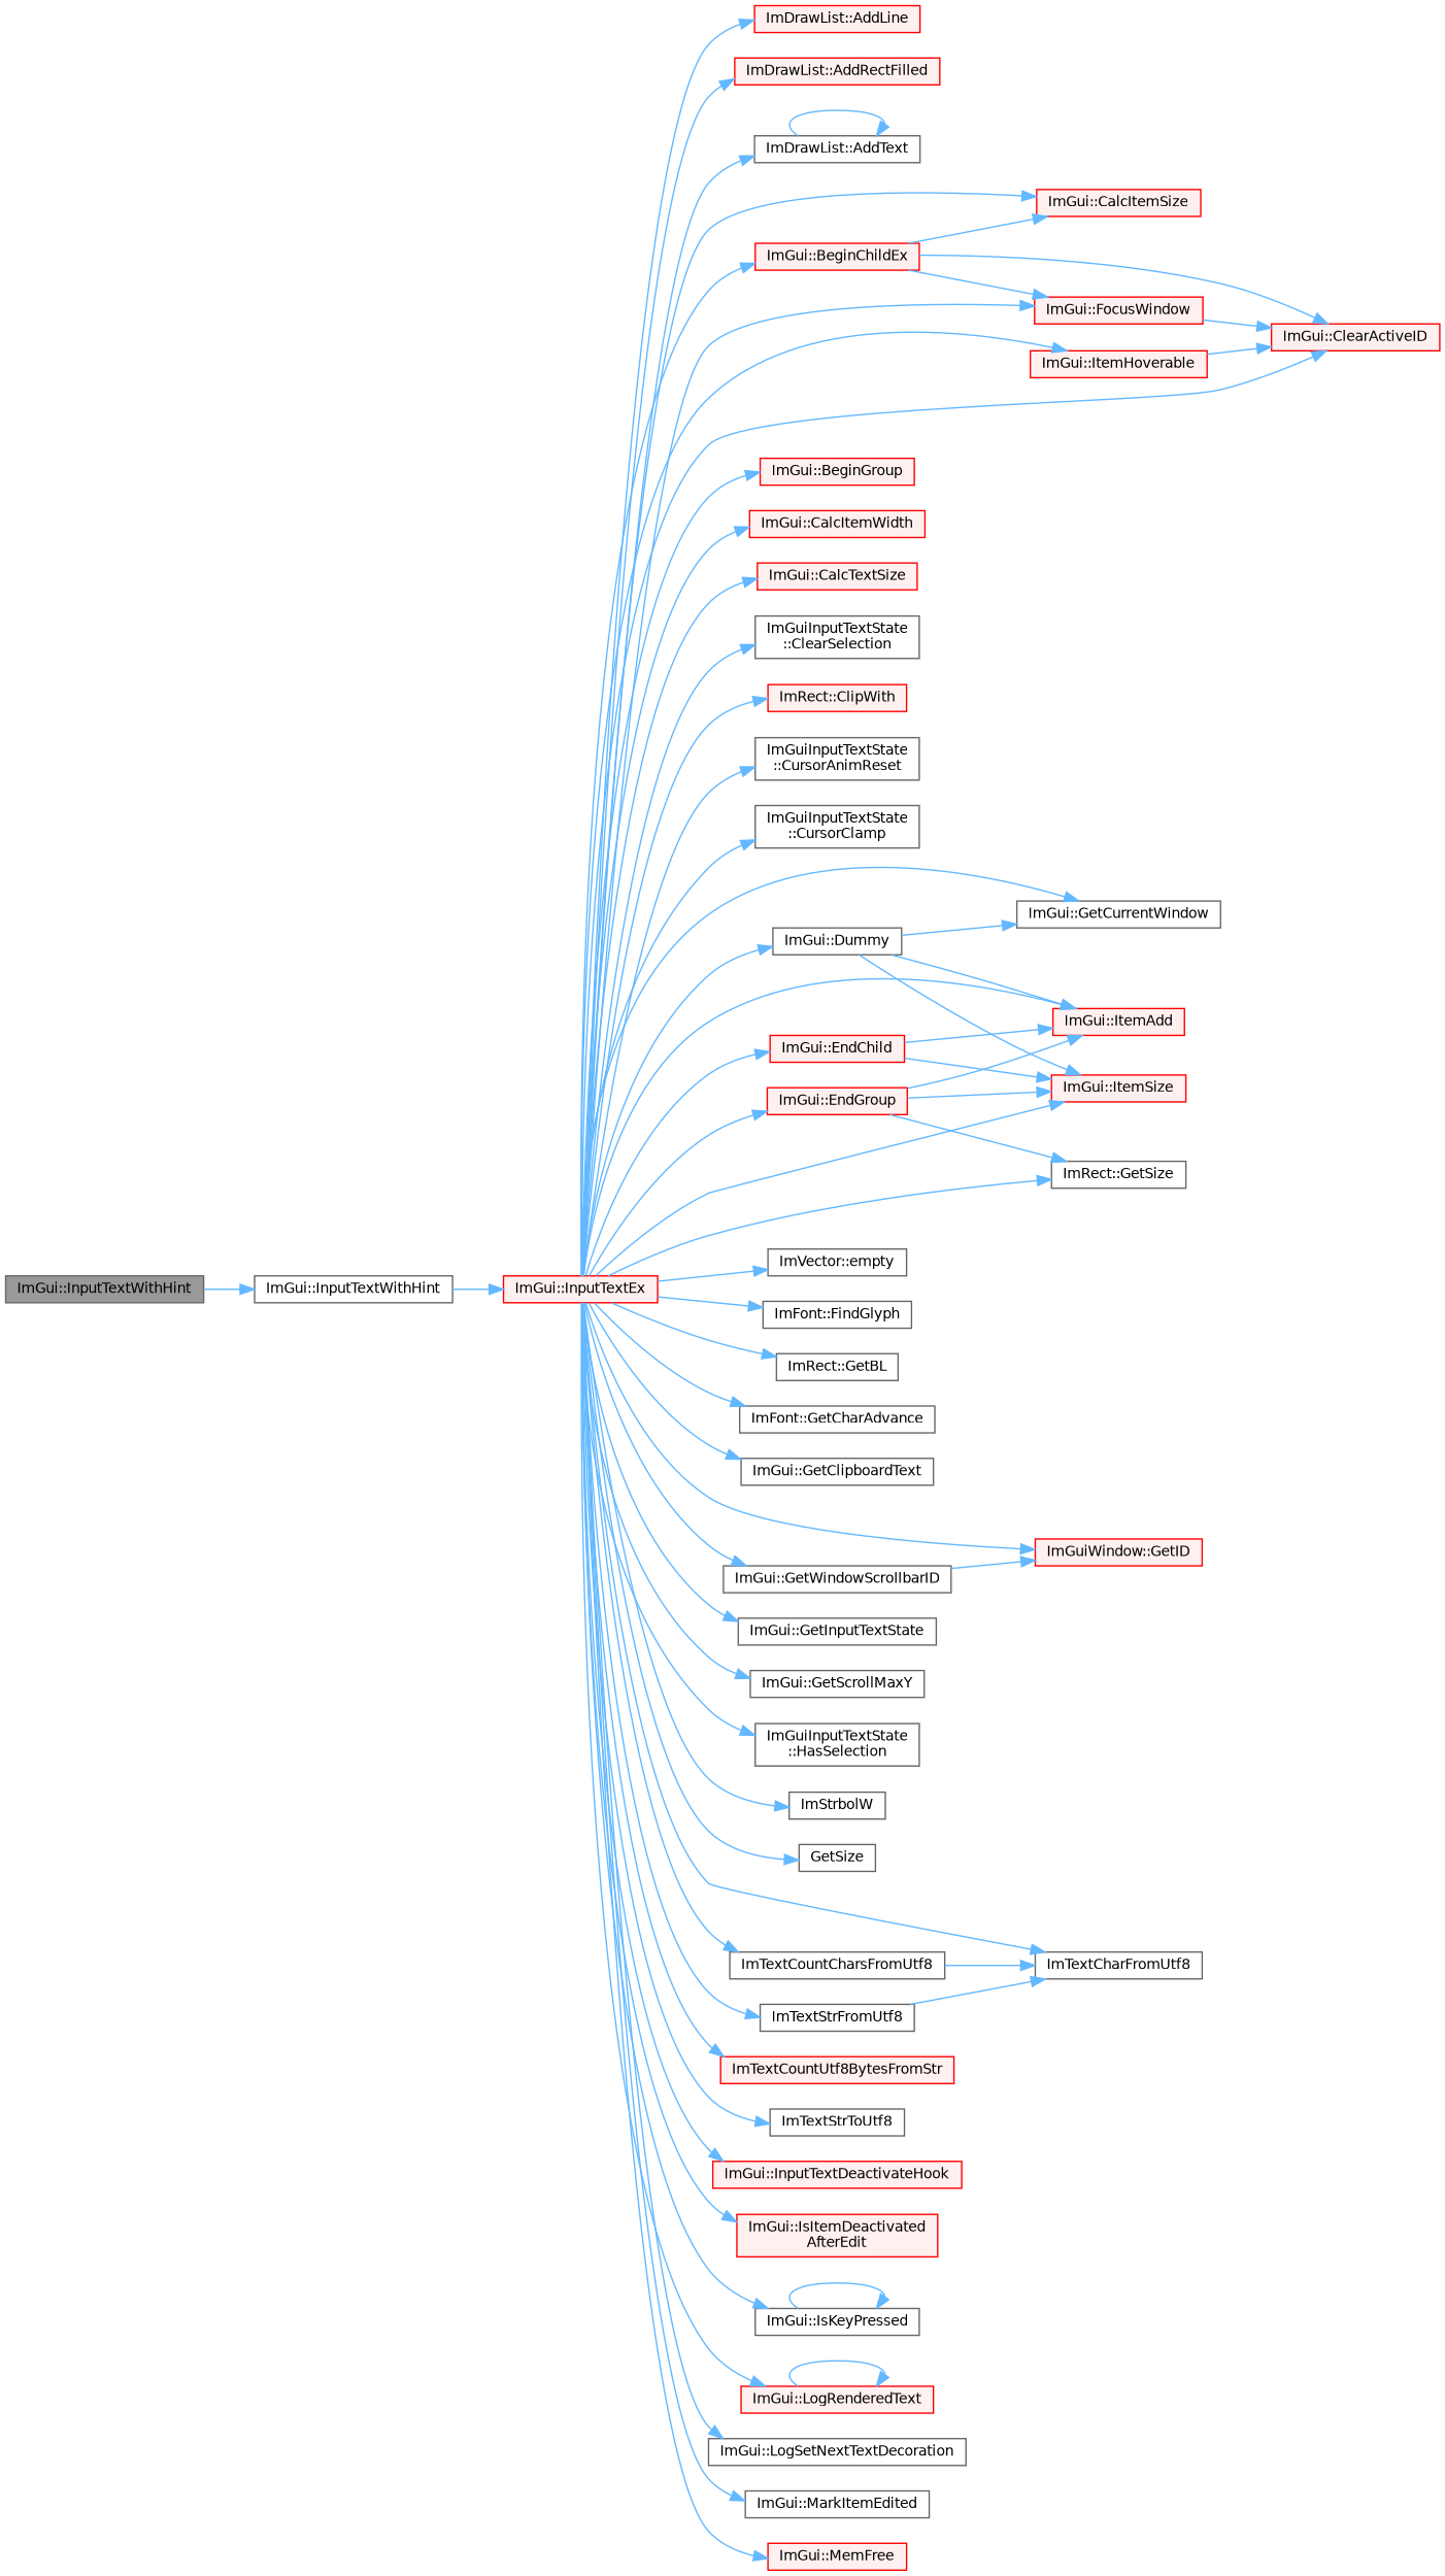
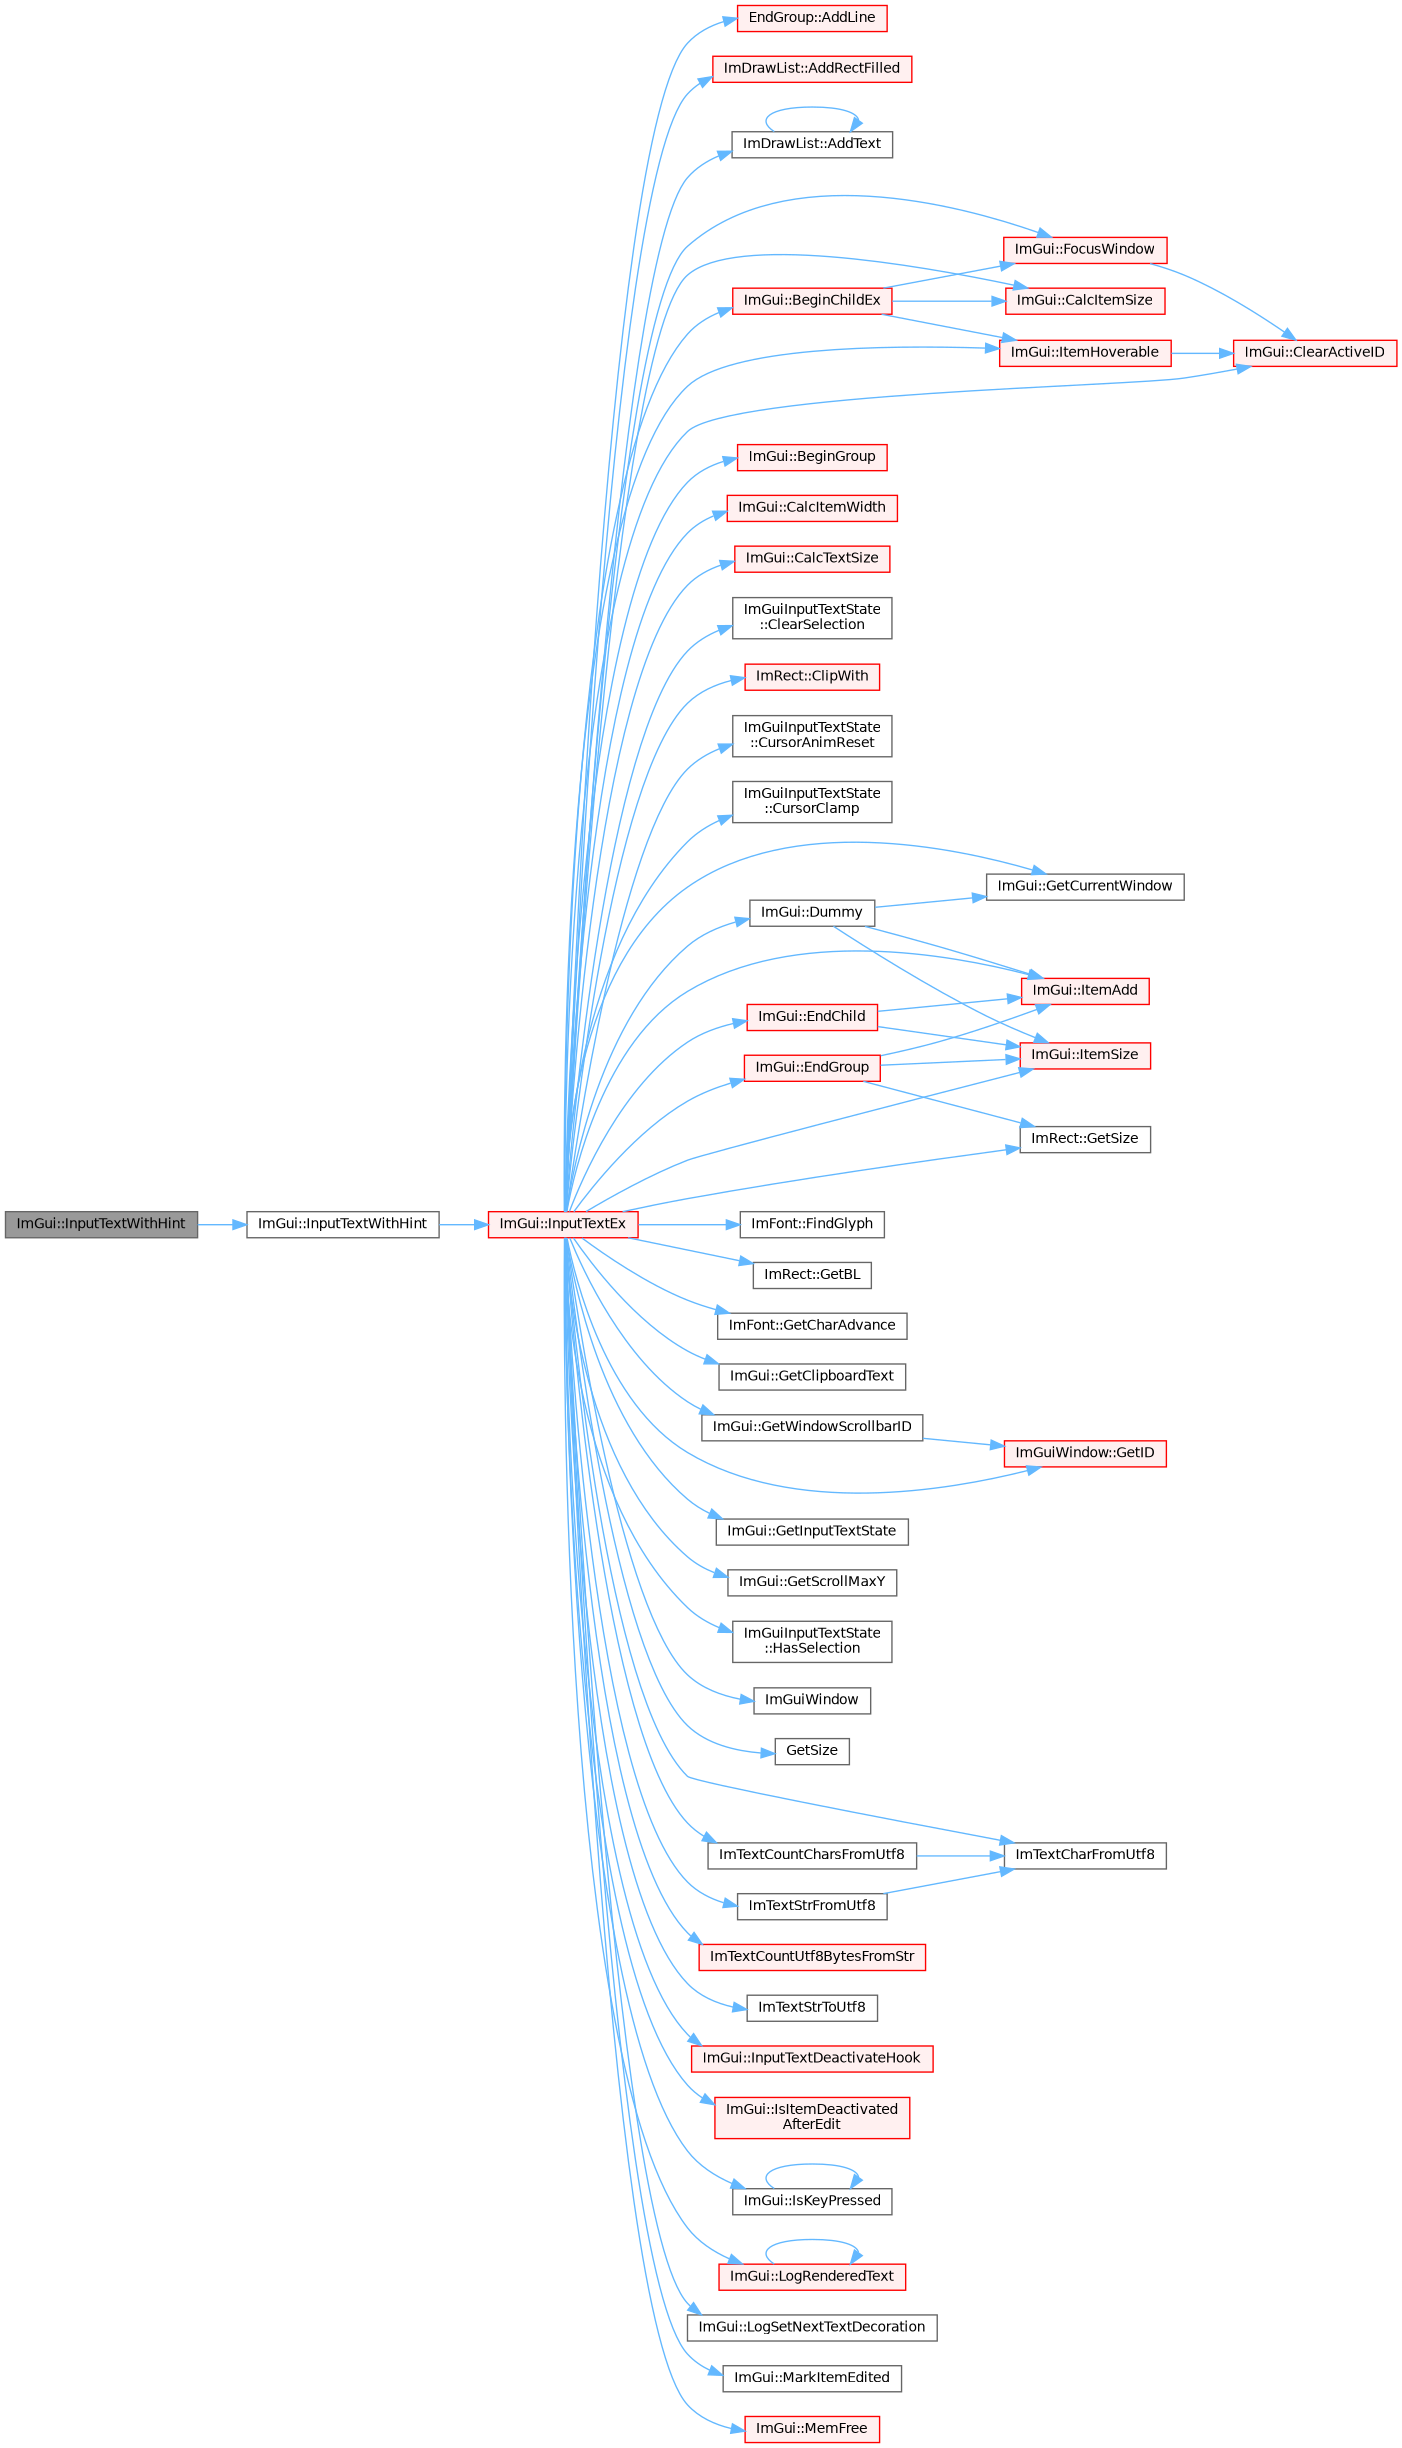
  digraph {
    rankdir=LR
    node [color=grey40 fillcolor=white fontname=Helvetica fontsize=10 shape=box style=filled]
    edge [color=steelblue1 fontname=Helvetica fontsize=10 labelfontname=Helvetica labelfontsize=10 style=solid]
    n1 [color=gray40 fillcolor=grey60 fontcolor=black height=0.2 label="ImGui::InputTextWithHint" width=0.4]
    n2 [height=0.2 label="ImGui::InputTextWithHint" width=0.4]
    n3 [color=red fillcolor="#FFF0F0" height=0.2 label="ImGui::InputTextEx" width=0.4]
-   n4 [color=red fillcolor="#FFF0F0" height=0.2 label="ImDrawList::AddLine" width=0.4]
+   n4 [color=red fillcolor="#FFF0F0" height=0.2 label="EndGroup::AddLine" width=0.4]
    n5 [color=red fillcolor="#FFF0F0" height=0.2 label="ImDrawList::AddRectFilled" width=0.4]
    n6 [height=0.2 label="ImDrawList::AddText" width=0.4]
    n7 [color=red fillcolor="#FFF0F0" height=0.2 label="ImGui::BeginChildEx" width=0.4]
    n8 [color=red fillcolor="#FFF0F0" height=0.2 label="ImGui::CalcItemSize" width=0.4]
    n9 [color=red fillcolor="#FFF0F0" height=0.2 label="ImGui::ClearActiveID" width=0.4]
    n10 [color=red fillcolor="#FFF0F0" height=0.2 label="ImGui::FocusWindow" width=0.4]
    n11 [color=red fillcolor="#FFF0F0" height=0.2 label="ImGui::BeginGroup" width=0.4]
    n12 [color=red fillcolor="#FFF0F0" height=0.2 label="ImGui::CalcItemWidth" width=0.4]
    n13 [color=red fillcolor="#FFF0F0" height=0.2 label="ImGui::CalcTextSize" width=0.4]
    n14 [height=0.2 label="ImGuiInputTextState\l::ClearSelection" width=0.4]
    n15 [color=red fillcolor="#FFF0F0" height=0.2 label="ImRect::ClipWith" width=0.4]
    n16 [height=0.2 label="ImGuiInputTextState\l::CursorAnimReset" width=0.4]
    n17 [height=0.2 label="ImGuiInputTextState\l::CursorClamp" width=0.4]
    n18 [height=0.2 label="ImGui::Dummy" width=0.4]
    n19 [height=0.2 label="ImGui::GetCurrentWindow" width=0.4]
    n20 [color=red fillcolor="#FFF0F0" height=0.2 label="ImGui::ItemAdd" width=0.4]
    n21 [color=red fillcolor="#FFF0F0" height=0.2 label="ImGui::ItemSize" width=0.4]
-   n22 [height=0.2 label="ImVector::empty" width=0.4]
    n23 [color=red fillcolor="#FFF0F0" height=0.2 label="ImGui::EndChild" width=0.4]
    n24 [color=red fillcolor="#FFF0F0" height=0.2 label="ImGui::EndGroup" width=0.4]
    n25 [height=0.2 label="ImRect::GetSize" width=0.4]
    n26 [height=0.2 label="ImFont::FindGlyph" width=0.4]
    n27 [height=0.2 label="ImRect::GetBL" width=0.4]
    n28 [height=0.2 label="ImFont::GetCharAdvance" width=0.4]
    n29 [height=0.2 label="ImGui::GetClipboardText" width=0.4]
    n30 [color=red fillcolor="#FFF0F0" height=0.2 label="ImGuiWindow::GetID" width=0.4]
    n31 [height=0.2 label="ImGui::GetInputTextState" width=0.4]
    n32 [height=0.2 label="ImGui::GetScrollMaxY" width=0.4]
    n33 [height=0.2 label="ImGui::GetWindowScrollbarID" width=0.4]
    n34 [height=0.2 label="ImGuiInputTextState\l::HasSelection" width=0.4]
-   n35 [height=0.2 label=ImStrbolW width=0.4]
+   n35 [height=0.2 label=ImGuiWindow width=0.4]
    n36 [height=0.2 label=GetSize width=0.4]
    n37 [height=0.2 label=ImTextCharFromUtf8 width=0.4]
    n38 [height=0.2 label=ImTextCountCharsFromUtf8 width=0.4]
    n39 [color=red fillcolor="#FFF0F0" height=0.2 label=ImTextCountUtf8BytesFromStr width=0.4]
    n40 [height=0.2 label=ImTextStrFromUtf8 width=0.4]
    n41 [height=0.2 label=ImTextStrToUtf8 width=0.4]
    n42 [color=red fillcolor="#FFF0F0" height=0.2 label="ImGui::InputTextDeactivateHook" width=0.4]
    n43 [color=red fillcolor="#FFF0F0" height=0.2 label="ImGui::IsItemDeactivated\lAfterEdit" width=0.4]
    n44 [height=0.2 label="ImGui::IsKeyPressed" width=0.4]
    n45 [color=red fillcolor="#FFF0F0" height=0.2 label="ImGui::ItemHoverable" width=0.4]
    n46 [color=red fillcolor="#FFF0F0" height=0.2 label="ImGui::LogRenderedText" width=0.4]
    n47 [height=0.2 label="ImGui::LogSetNextTextDecoration" width=0.4]
    n48 [height=0.2 label="ImGui::MarkItemEdited" width=0.4]
    n49 [color=red fillcolor="#FFF0F0" height=0.2 label="ImGui::MemFree" width=0.4]
    n1 -> n2
    n2 -> n3
    n3 -> n4
    n3 -> n5
    n3 -> n6
    n3 -> n7
    n3 -> n8
    n3 -> n9
    n3 -> n10
    n3 -> n11
    n3 -> n12
    n3 -> n13
    n3 -> n14
    n3 -> n15
    n3 -> n16
    n3 -> n17
    n3 -> n18
    n3 -> n19
    n3 -> n20
    n3 -> n21
-   n3 -> n22
    n3 -> n23
    n3 -> n24
    n3 -> n25
    n3 -> n26
    n3 -> n27
    n3 -> n28
    n3 -> n29
    n3 -> n30
    n3 -> n31
    n3 -> n32
    n3 -> n33
    n3 -> n34
    n3 -> n35
    n3 -> n36
    n3 -> n37
    n3 -> n38
    n3 -> n39
    n3 -> n40
    n3 -> n41
    n3 -> n42
    n3 -> n43
    n3 -> n44
    n3 -> n45
    n3 -> n46
    n3 -> n47
    n3 -> n48
    n3 -> n49
    n6 -> n6
    n7 -> n8
-   n7 -> n9
+   n7 -> n45
    n7 -> n10
    n10 -> n9
    n18 -> n19
    n18 -> n20
    n18 -> n21
    n23 -> n20
    n23 -> n21
    n24 -> n20
    n24 -> n21
    n24 -> n25
    n33 -> n30
    n38 -> n37
    n40 -> n37
    n44 -> n44
    n45 -> n9
    n46 -> n46
  }
